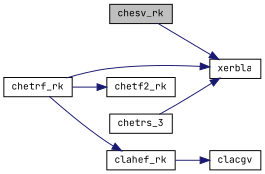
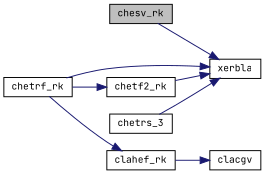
  digraph {
    fontname="JetBrains Mono"
    rankdir=LR
    node [color=black fillcolor=white fontname="JetBrains Mono" fontsize=10 shape=record style=filled]
    edge [color=midnightblue fontname="JetBrains Mono" fontsize=10 labelfontname=Helvetica labelfontsize=10 style=solid]
    n1 [fillcolor=grey75 fontcolor=black height=0.2 label=chesv_rk width=0.4]
    n2 [height=0.2 label=xerbla width=0.4]
    n3 [height=0.2 label=chetrf_rk width=0.4]
    n4 [height=0.2 label=chetf2_rk width=0.4]
    n5 [height=0.2 label=clahef_rk width=0.4]
    n6 [height=0.2 label=chetrs_3 width=0.4]
    n7 [height=0.2 label=clacgv width=0.4]
    n1 -> n2
    n3 -> n2
    n3 -> n4
    n3 -> n5
+   n4 -> n2
    n5 -> n7
    n6 -> n2
  }
